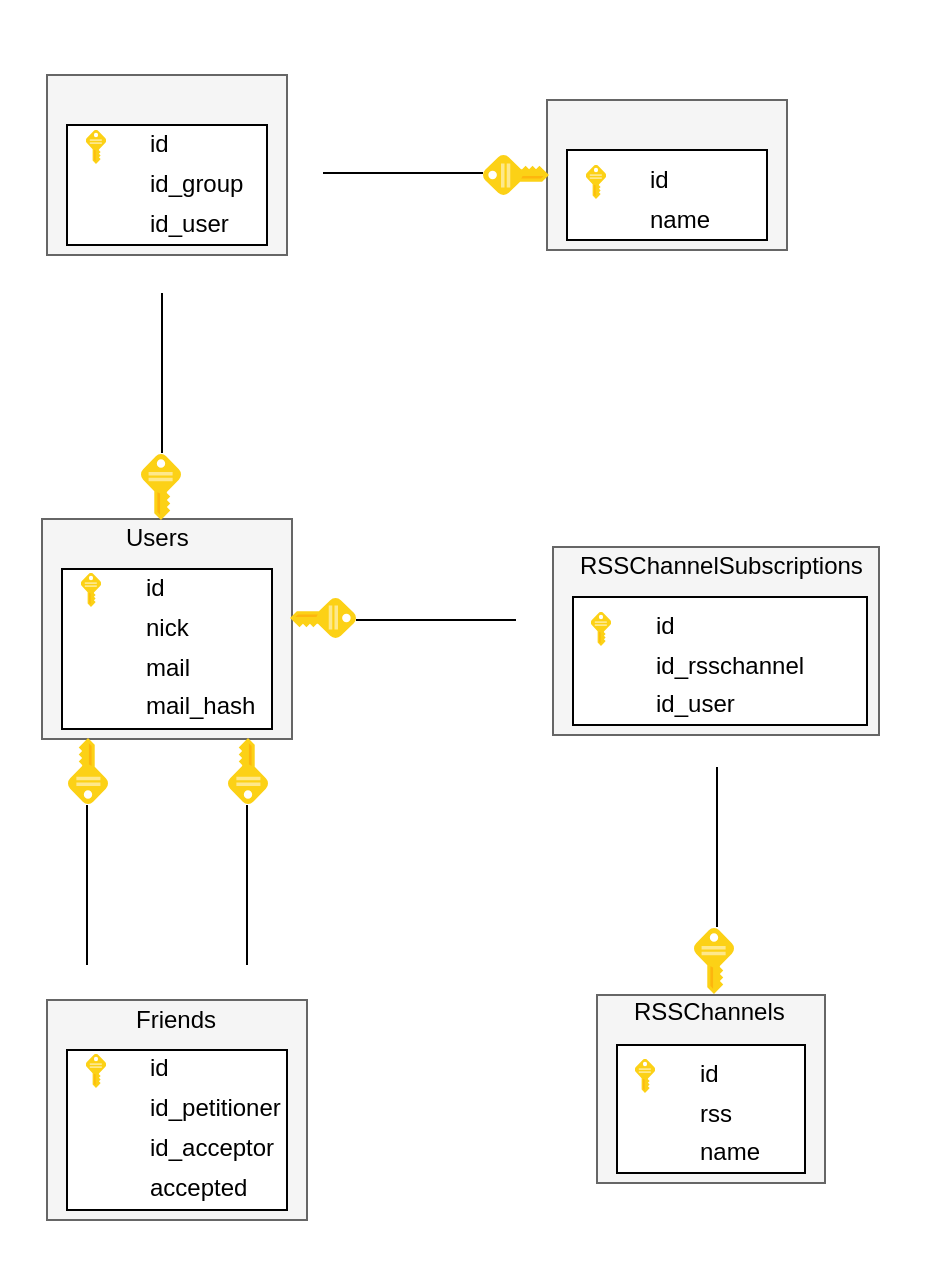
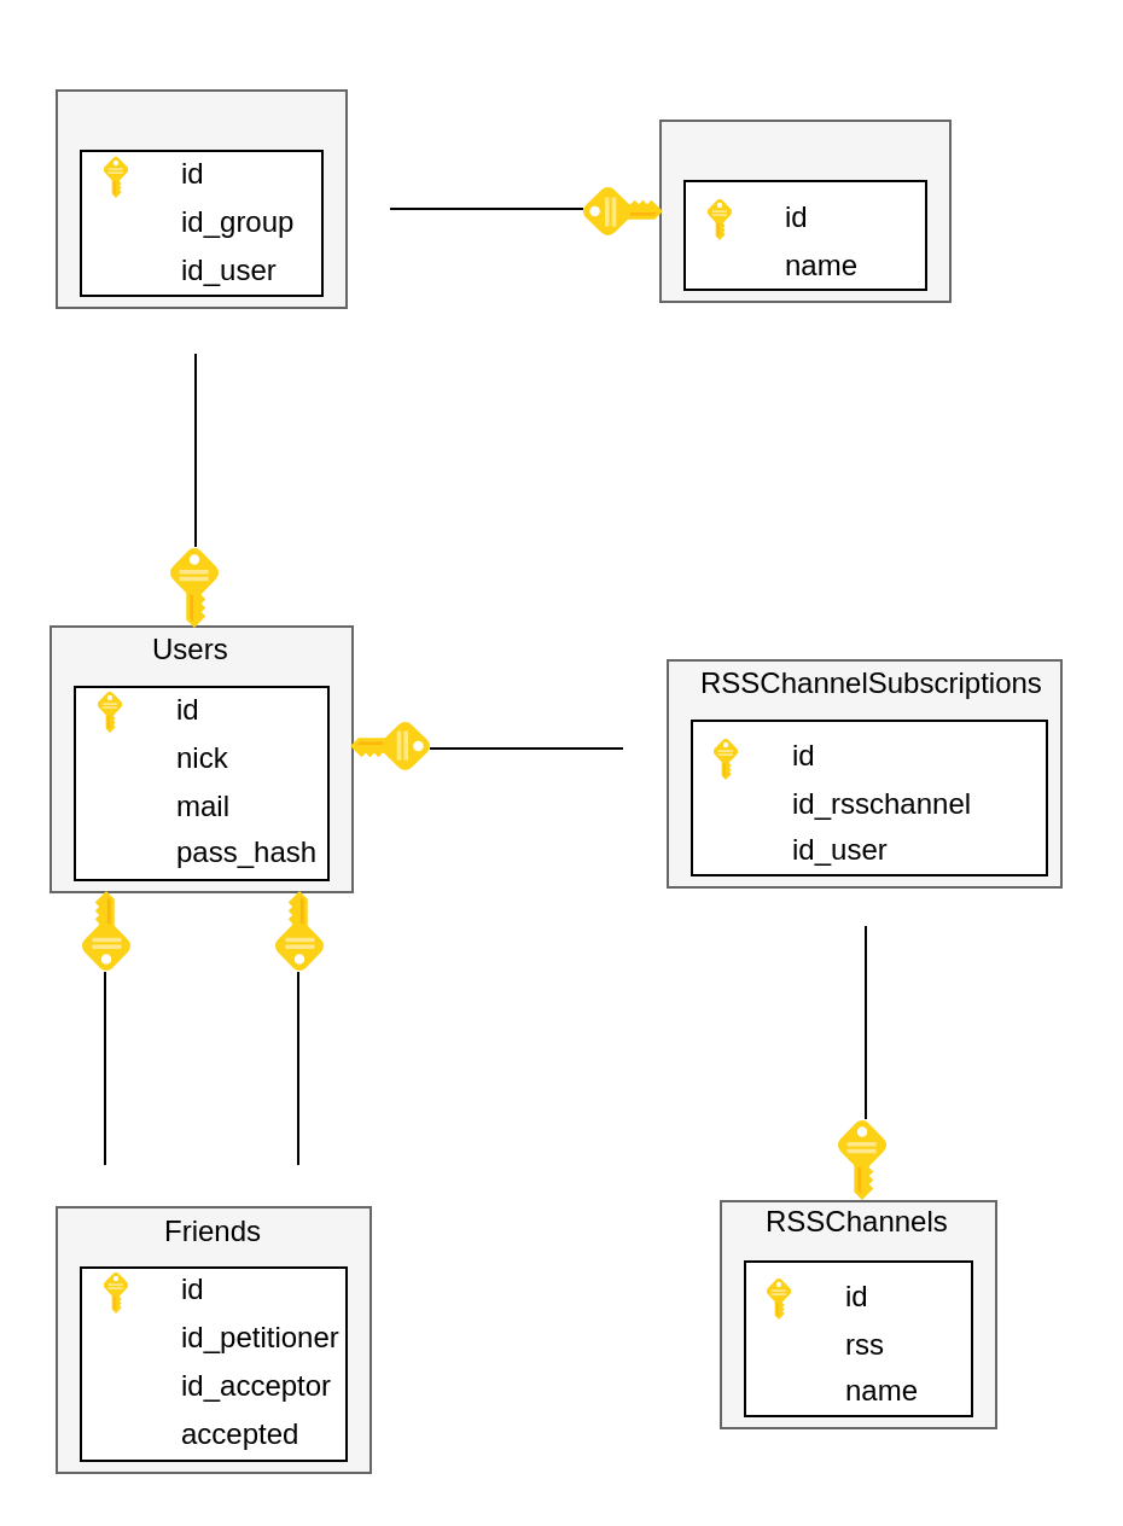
  <mxCell id="0" />
  <mxCell id="1" parent="0" />
  <mxCell id="2" value="" style="rounded=0;whiteSpace=wrap;html=1;fillColor=#f5f5f5;strokeColor=#666666;fontColor=#333333;" vertex="1" parent="1"><mxGeometry x="23" y="37" width="120" height="90" as="geometry" /></mxCell>
  <mxCell id="3" value="" style="rounded=0;whiteSpace=wrap;html=1;" vertex="1" parent="1"><mxGeometry x="33" y="62" width="100" height="60" as="geometry" /></mxCell>
  <mxCell id="4" value="id" style="text;html=1;resizable=0;points=[];autosize=1;align=left;verticalAlign=top;spacingTop=-4;" vertex="1" parent="1"><mxGeometry x="73" y="62" width="20" height="20" as="geometry" /></mxCell>
  <mxCell id="5" value="id_group" style="text;html=1;resizable=0;points=[];autosize=1;align=left;verticalAlign=top;spacingTop=-4;" vertex="1" parent="1"><mxGeometry x="73" y="82" width="60" height="20" as="geometry" /></mxCell>
  <mxCell id="6" value="id_user" style="text;html=1;resizable=0;points=[];autosize=1;align=left;verticalAlign=top;spacingTop=-4;" vertex="1" parent="1"><mxGeometry x="73" y="102" width="50" height="20" as="geometry" /></mxCell>
  <mxCell id="7" value="" style="aspect=fixed;html=1;perimeter=none;align=center;shadow=0;dashed=0;image;fontSize=12;image=img/lib/mscae/Key.svg;" vertex="1" parent="1"><mxGeometry x="43" y="65" width="10" height="17" as="geometry" /></mxCell>
  <mxCell id="8" value="" style="rounded=0;whiteSpace=wrap;html=1;fillColor=#f5f5f5;strokeColor=#666666;fontColor=#333333;" vertex="1" parent="1"><mxGeometry x="273" y="49.5" width="120" height="75" as="geometry" /></mxCell>
  <mxCell id="9" value="" style="rounded=0;whiteSpace=wrap;html=1;" vertex="1" parent="1"><mxGeometry x="283" y="74.5" width="100" height="45" as="geometry" /></mxCell>
  <mxCell id="10" value="id" style="text;html=1;resizable=0;points=[];autosize=1;align=left;verticalAlign=top;spacingTop=-4;" vertex="1" parent="1"><mxGeometry x="323" y="79.5" width="20" height="20" as="geometry" /></mxCell>
  <mxCell id="11" value="name" style="text;html=1;resizable=0;points=[];autosize=1;align=left;verticalAlign=top;spacingTop=-4;" vertex="1" parent="1"><mxGeometry x="323" y="99.5" width="45" height="20" as="geometry" /></mxCell>
  <mxCell id="12" value="" style="aspect=fixed;html=1;perimeter=none;align=center;shadow=0;dashed=0;image;fontSize=12;image=img/lib/mscae/Key.svg;" vertex="1" parent="1"><mxGeometry x="293" y="82.5" width="10" height="17" as="geometry" /></mxCell>
  <mxCell id="13" value="" style="group;rotation=-90;" vertex="1" connectable="0" parent="1"><mxGeometry x="198" y="20" width="20" height="132" as="geometry" /></mxCell>
  <mxCell id="14" value="" style="group;rotation=-90;" vertex="1" connectable="0" parent="13"><mxGeometry width="20" height="132" as="geometry" /></mxCell>
  <mxCell id="15" value="" style="endArrow=none;html=1;" edge="1" parent="14"><mxGeometry width="50" height="50" relative="1" as="geometry"><mxPoint x="43" y="66" as="sourcePoint" /><mxPoint x="-37" y="66" as="targetPoint" /></mxGeometry></mxCell>
  <mxCell id="16" value="" style="aspect=fixed;html=1;perimeter=none;align=center;shadow=0;dashed=0;image;fontSize=12;image=img/lib/mscae/Key.svg;direction=east;rotation=-90;" vertex="1" parent="14"><mxGeometry x="50" y="50" width="20" height="33" as="geometry" /></mxCell>
  <mxCell id="17" value="" style="shape=image;html=1;verticalAlign=top;verticalLabelPosition=bottom;labelBackgroundColor=#ffffff;imageAspect=0;aspect=fixed;image=https://cdn2.iconfinder.com/data/icons/essential-web-1-1/50/link-connection-relationship-chain-joint-128.png;rotation=224;direction=east;" vertex="1" parent="14"><mxGeometry x="-56" y="57" width="18" height="18" as="geometry" /></mxCell>
  <mxCell id="18" value="" style="rounded=0;whiteSpace=wrap;html=1;fillColor=#f5f5f5;strokeColor=#666666;fontColor=#333333;" vertex="1" parent="1"><mxGeometry x="20.5" y="259" width="125" height="110" as="geometry" /></mxCell>
  <mxCell id="19" value="" style="rounded=0;whiteSpace=wrap;html=1;" vertex="1" parent="1"><mxGeometry x="30.5" y="284" width="105" height="80" as="geometry" /></mxCell>
  <mxCell id="20" value="id" style="text;html=1;resizable=0;points=[];autosize=1;align=left;verticalAlign=top;spacingTop=-4;" vertex="1" parent="1"><mxGeometry x="70.5" y="283.5" width="20" height="20" as="geometry" /></mxCell>
  <mxCell id="21" value="nick" style="text;html=1;resizable=0;points=[];autosize=1;align=left;verticalAlign=top;spacingTop=-4;" vertex="1" parent="1"><mxGeometry x="70.5" y="303.5" width="35" height="20" as="geometry" /></mxCell>
  <mxCell id="22" value="mail" style="text;html=1;resizable=0;points=[];autosize=1;align=left;verticalAlign=top;spacingTop=-4;" vertex="1" parent="1"><mxGeometry x="70.5" y="323.5" width="35" height="20" as="geometry" /></mxCell>
  <mxCell id="23" value="" style="aspect=fixed;html=1;perimeter=none;align=center;shadow=0;dashed=0;image;fontSize=12;image=img/lib/mscae/Key.svg;" vertex="1" parent="1"><mxGeometry x="40.5" y="286.5" width="10" height="17" as="geometry" /></mxCell>
  <mxCell id="24" value="&lt;div style=&quot;text-align: center&quot;&gt;Users&lt;/div&gt;" style="text;html=1;resizable=0;points=[];autosize=1;align=left;verticalAlign=top;spacingTop=-4;" vertex="1" parent="1"><mxGeometry x="60.5" y="259" width="45" height="20" as="geometry" /></mxCell>
- <mxCell id="25" value="mail_hash" style="text;html=1;resizable=0;points=[];autosize=1;align=left;verticalAlign=top;spacingTop=-4;" vertex="1" parent="1"><mxGeometry x="70.5" y="343" width="70" height="20" as="geometry" /></mxCell>
+ <mxCell id="25" value="pass_hash" style="text;html=1;resizable=0;points=[];autosize=1;align=left;verticalAlign=top;spacingTop=-4;" vertex="1" parent="1"><mxGeometry x="70.5" y="343" width="70" height="20" as="geometry" /></mxCell>
  <mxCell id="26" value="" style="group;rotation=0;" vertex="1" connectable="0" parent="1"><mxGeometry x="70.5" y="127" width="20" height="132" as="geometry" /></mxCell>
  <mxCell id="27" value="" style="group;rotation=0;" vertex="1" connectable="0" parent="26"><mxGeometry width="20" height="132" as="geometry" /></mxCell>
  <mxCell id="28" value="" style="endArrow=none;html=1;" edge="1" parent="27"><mxGeometry width="50" height="50" relative="1" as="geometry"><mxPoint x="10" y="99" as="sourcePoint" /><mxPoint x="10" y="19" as="targetPoint" /></mxGeometry></mxCell>
  <mxCell id="29" value="" style="aspect=fixed;html=1;perimeter=none;align=center;shadow=0;dashed=0;image;fontSize=12;image=img/lib/mscae/Key.svg;direction=east;rotation=0;" vertex="1" parent="27"><mxGeometry y="100" width="20" height="33" as="geometry" /></mxCell>
  <mxCell id="30" value="" style="shape=image;html=1;verticalAlign=top;verticalLabelPosition=bottom;labelBackgroundColor=#ffffff;imageAspect=0;aspect=fixed;image=https://cdn2.iconfinder.com/data/icons/essential-web-1-1/50/link-connection-relationship-chain-joint-128.png;rotation=314;direction=east;" vertex="1" parent="27"><mxGeometry x="1" width="18" height="18" as="geometry" /></mxCell>
  <mxCell id="31" value="" style="rounded=0;whiteSpace=wrap;html=1;fillColor=#f5f5f5;strokeColor=#666666;fontColor=#333333;" vertex="1" parent="1"><mxGeometry x="23" y="499.5" width="130" height="110" as="geometry" /></mxCell>
  <mxCell id="32" value="" style="rounded=0;whiteSpace=wrap;html=1;" vertex="1" parent="1"><mxGeometry x="33" y="524.5" width="110" height="80" as="geometry" /></mxCell>
  <mxCell id="33" value="id" style="text;html=1;resizable=0;points=[];autosize=1;align=left;verticalAlign=top;spacingTop=-4;" vertex="1" parent="1"><mxGeometry x="73" y="524" width="20" height="20" as="geometry" /></mxCell>
  <mxCell id="34" value="id_petitioner" style="text;html=1;resizable=0;points=[];autosize=1;align=left;verticalAlign=top;spacingTop=-4;" vertex="1" parent="1"><mxGeometry x="73" y="544" width="80" height="20" as="geometry" /></mxCell>
  <mxCell id="35" value="id_acceptor" style="text;html=1;resizable=0;points=[];autosize=1;align=left;verticalAlign=top;spacingTop=-4;" vertex="1" parent="1"><mxGeometry x="73" y="564" width="75" height="20" as="geometry" /></mxCell>
  <mxCell id="36" value="" style="aspect=fixed;html=1;perimeter=none;align=center;shadow=0;dashed=0;image;fontSize=12;image=img/lib/mscae/Key.svg;" vertex="1" parent="1"><mxGeometry x="43" y="527" width="10" height="17" as="geometry" /></mxCell>
  <mxCell id="37" value="&lt;div style=&quot;text-align: center&quot;&gt;Friends&lt;/div&gt;" style="text;html=1;resizable=0;points=[];autosize=1;align=left;verticalAlign=top;spacingTop=-4;" vertex="1" parent="1"><mxGeometry x="65.5" y="499.5" width="55" height="20" as="geometry" /></mxCell>
  <mxCell id="38" value="accepted" style="text;html=1;resizable=0;points=[];autosize=1;align=left;verticalAlign=top;spacingTop=-4;" vertex="1" parent="1"><mxGeometry x="73" y="583.5" width="60" height="20" as="geometry" /></mxCell>
  <mxCell id="39" value="" style="group;rotation=-180;" vertex="1" connectable="0" parent="1"><mxGeometry x="33" y="369" width="20" height="132" as="geometry" /></mxCell>
  <mxCell id="40" value="" style="group;rotation=-180;" vertex="1" connectable="0" parent="39"><mxGeometry width="20" height="132" as="geometry" /></mxCell>
  <mxCell id="41" value="" style="endArrow=none;html=1;" edge="1" parent="40"><mxGeometry width="50" height="50" relative="1" as="geometry"><mxPoint x="10" y="33" as="sourcePoint" /><mxPoint x="10" y="113" as="targetPoint" /></mxGeometry></mxCell>
  <mxCell id="42" value="" style="aspect=fixed;html=1;perimeter=none;align=center;shadow=0;dashed=0;image;fontSize=12;image=img/lib/mscae/Key.svg;direction=east;rotation=-180;" vertex="1" parent="40"><mxGeometry y="-1" width="20" height="33" as="geometry" /></mxCell>
  <mxCell id="43" value="" style="shape=image;html=1;verticalAlign=top;verticalLabelPosition=bottom;labelBackgroundColor=#ffffff;imageAspect=0;aspect=fixed;image=https://cdn2.iconfinder.com/data/icons/essential-web-1-1/50/link-connection-relationship-chain-joint-128.png;rotation=134;direction=east;" vertex="1" parent="40"><mxGeometry x="1" y="114" width="18" height="18" as="geometry" /></mxCell>
  <mxCell id="44" value="" style="group;rotation=-180;" vertex="1" connectable="0" parent="1"><mxGeometry x="113" y="369" width="20" height="132" as="geometry" /></mxCell>
  <mxCell id="45" value="" style="group;rotation=-180;" vertex="1" connectable="0" parent="44"><mxGeometry width="20" height="132" as="geometry" /></mxCell>
  <mxCell id="46" value="" style="endArrow=none;html=1;" edge="1" parent="45"><mxGeometry width="50" height="50" relative="1" as="geometry"><mxPoint x="10" y="33" as="sourcePoint" /><mxPoint x="10" y="113" as="targetPoint" /></mxGeometry></mxCell>
  <mxCell id="47" value="" style="aspect=fixed;html=1;perimeter=none;align=center;shadow=0;dashed=0;image;fontSize=12;image=img/lib/mscae/Key.svg;direction=east;rotation=-180;" vertex="1" parent="45"><mxGeometry y="-1" width="20" height="33" as="geometry" /></mxCell>
  <mxCell id="48" value="" style="shape=image;html=1;verticalAlign=top;verticalLabelPosition=bottom;labelBackgroundColor=#ffffff;imageAspect=0;aspect=fixed;image=https://cdn2.iconfinder.com/data/icons/essential-web-1-1/50/link-connection-relationship-chain-joint-128.png;rotation=134;direction=east;" vertex="1" parent="45"><mxGeometry x="1" y="114" width="18" height="18" as="geometry" /></mxCell>
  <mxCell id="49" value="" style="rounded=0;whiteSpace=wrap;html=1;fillColor=#f5f5f5;strokeColor=#666666;fontColor=#333333;" vertex="1" parent="1"><mxGeometry x="276" y="273" width="163" height="94" as="geometry" /></mxCell>
  <mxCell id="50" value="" style="rounded=0;whiteSpace=wrap;html=1;" vertex="1" parent="1"><mxGeometry x="286" y="298" width="147" height="64" as="geometry" /></mxCell>
  <mxCell id="51" value="id" style="text;html=1;resizable=0;points=[];autosize=1;align=left;verticalAlign=top;spacingTop=-4;" vertex="1" parent="1"><mxGeometry x="325.5" y="303" width="20" height="20" as="geometry" /></mxCell>
  <mxCell id="52" value="id_rsschannel" style="text;html=1;resizable=0;points=[];autosize=1;align=left;verticalAlign=top;spacingTop=-4;" vertex="1" parent="1"><mxGeometry x="325.5" y="323" width="85" height="20" as="geometry" /></mxCell>
  <mxCell id="53" value="" style="aspect=fixed;html=1;perimeter=none;align=center;shadow=0;dashed=0;image;fontSize=12;image=img/lib/mscae/Key.svg;" vertex="1" parent="1"><mxGeometry x="295.5" y="306" width="10" height="17" as="geometry" /></mxCell>
  <mxCell id="54" value="&lt;div style=&quot;text-align: center&quot;&gt;&lt;span&gt;RSSChannelSubscriptions&lt;/span&gt;&lt;/div&gt;" style="text;html=1;resizable=0;points=[];autosize=1;align=left;verticalAlign=top;spacingTop=-4;" vertex="1" parent="1"><mxGeometry x="288" y="272.5" width="155" height="20" as="geometry" /></mxCell>
  <mxCell id="55" value="" style="group;rotation=90;" vertex="1" connectable="0" parent="1"><mxGeometry x="200.5" y="243.5" width="20" height="132" as="geometry" /></mxCell>
  <mxCell id="56" value="" style="group;rotation=90;" vertex="1" connectable="0" parent="55"><mxGeometry width="20" height="132" as="geometry" /></mxCell>
  <mxCell id="57" value="" style="endArrow=none;html=1;" edge="1" parent="56"><mxGeometry width="50" height="50" relative="1" as="geometry"><mxPoint x="-23" y="66" as="sourcePoint" /><mxPoint x="57" y="66" as="targetPoint" /></mxGeometry></mxCell>
  <mxCell id="58" value="" style="aspect=fixed;html=1;perimeter=none;align=center;shadow=0;dashed=0;image;fontSize=12;image=img/lib/mscae/Key.svg;direction=east;rotation=90;" vertex="1" parent="56"><mxGeometry x="-50" y="49" width="20" height="33" as="geometry" /></mxCell>
  <mxCell id="59" value="" style="shape=image;html=1;verticalAlign=top;verticalLabelPosition=bottom;labelBackgroundColor=#ffffff;imageAspect=0;aspect=fixed;image=https://cdn2.iconfinder.com/data/icons/essential-web-1-1/50/link-connection-relationship-chain-joint-128.png;rotation=404;direction=east;" vertex="1" parent="56"><mxGeometry x="58" y="57" width="18" height="18" as="geometry" /></mxCell>
  <mxCell id="60" value="id_user" style="text;html=1;resizable=0;points=[];autosize=1;align=left;verticalAlign=top;spacingTop=-4;" vertex="1" parent="1"><mxGeometry x="325.5" y="342" width="50" height="20" as="geometry" /></mxCell>
  <mxCell id="61" value="" style="rounded=0;whiteSpace=wrap;html=1;fillColor=#f5f5f5;strokeColor=#666666;fontColor=#333333;" vertex="1" parent="1"><mxGeometry x="298" y="497" width="114" height="94" as="geometry" /></mxCell>
  <mxCell id="62" value="" style="rounded=0;whiteSpace=wrap;html=1;" vertex="1" parent="1"><mxGeometry x="308" y="522" width="94" height="64" as="geometry" /></mxCell>
  <mxCell id="63" value="id" style="text;html=1;resizable=0;points=[];autosize=1;align=left;verticalAlign=top;spacingTop=-4;" vertex="1" parent="1"><mxGeometry x="347.5" y="526.5" width="20" height="20" as="geometry" /></mxCell>
  <mxCell id="64" value="rss" style="text;html=1;resizable=0;points=[];autosize=1;align=left;verticalAlign=top;spacingTop=-4;" vertex="1" parent="1"><mxGeometry x="347.5" y="546.5" width="30" height="20" as="geometry" /></mxCell>
  <mxCell id="65" value="" style="aspect=fixed;html=1;perimeter=none;align=center;shadow=0;dashed=0;image;fontSize=12;image=img/lib/mscae/Key.svg;" vertex="1" parent="1"><mxGeometry x="317.5" y="529.5" width="10" height="17" as="geometry" /></mxCell>
  <mxCell id="66" value="&lt;div style=&quot;text-align: center&quot;&gt;&lt;span&gt;RSSChannels&lt;/span&gt;&lt;/div&gt;" style="text;html=1;resizable=0;points=[];autosize=1;align=left;verticalAlign=top;spacingTop=-4;" vertex="1" parent="1"><mxGeometry x="314.5" y="496" width="90" height="20" as="geometry" /></mxCell>
  <mxCell id="67" value="name" style="text;html=1;resizable=0;points=[];autosize=1;align=left;verticalAlign=top;spacingTop=-4;" vertex="1" parent="1"><mxGeometry x="347.5" y="565.5" width="45" height="20" as="geometry" /></mxCell>
  <mxCell id="68" value="" style="group;rotation=0;" vertex="1" connectable="0" parent="1"><mxGeometry x="348" y="364" width="20" height="132" as="geometry" /></mxCell>
  <mxCell id="69" value="" style="group;rotation=0;" vertex="1" connectable="0" parent="68"><mxGeometry width="20" height="132" as="geometry" /></mxCell>
  <mxCell id="70" value="" style="endArrow=none;html=1;" edge="1" parent="69"><mxGeometry width="50" height="50" relative="1" as="geometry"><mxPoint x="10" y="99" as="sourcePoint" /><mxPoint x="10" y="19" as="targetPoint" /></mxGeometry></mxCell>
  <mxCell id="71" value="" style="aspect=fixed;html=1;perimeter=none;align=center;shadow=0;dashed=0;image;fontSize=12;image=img/lib/mscae/Key.svg;direction=east;rotation=0;" vertex="1" parent="69"><mxGeometry x="-1" y="100" width="20" height="33" as="geometry" /></mxCell>
  <mxCell id="72" value="" style="shape=image;html=1;verticalAlign=top;verticalLabelPosition=bottom;labelBackgroundColor=#ffffff;imageAspect=0;aspect=fixed;image=https://cdn2.iconfinder.com/data/icons/essential-web-1-1/50/link-connection-relationship-chain-joint-128.png;rotation=314;direction=east;" vertex="1" parent="69"><mxGeometry x="1" width="18" height="18" as="geometry" /></mxCell>
